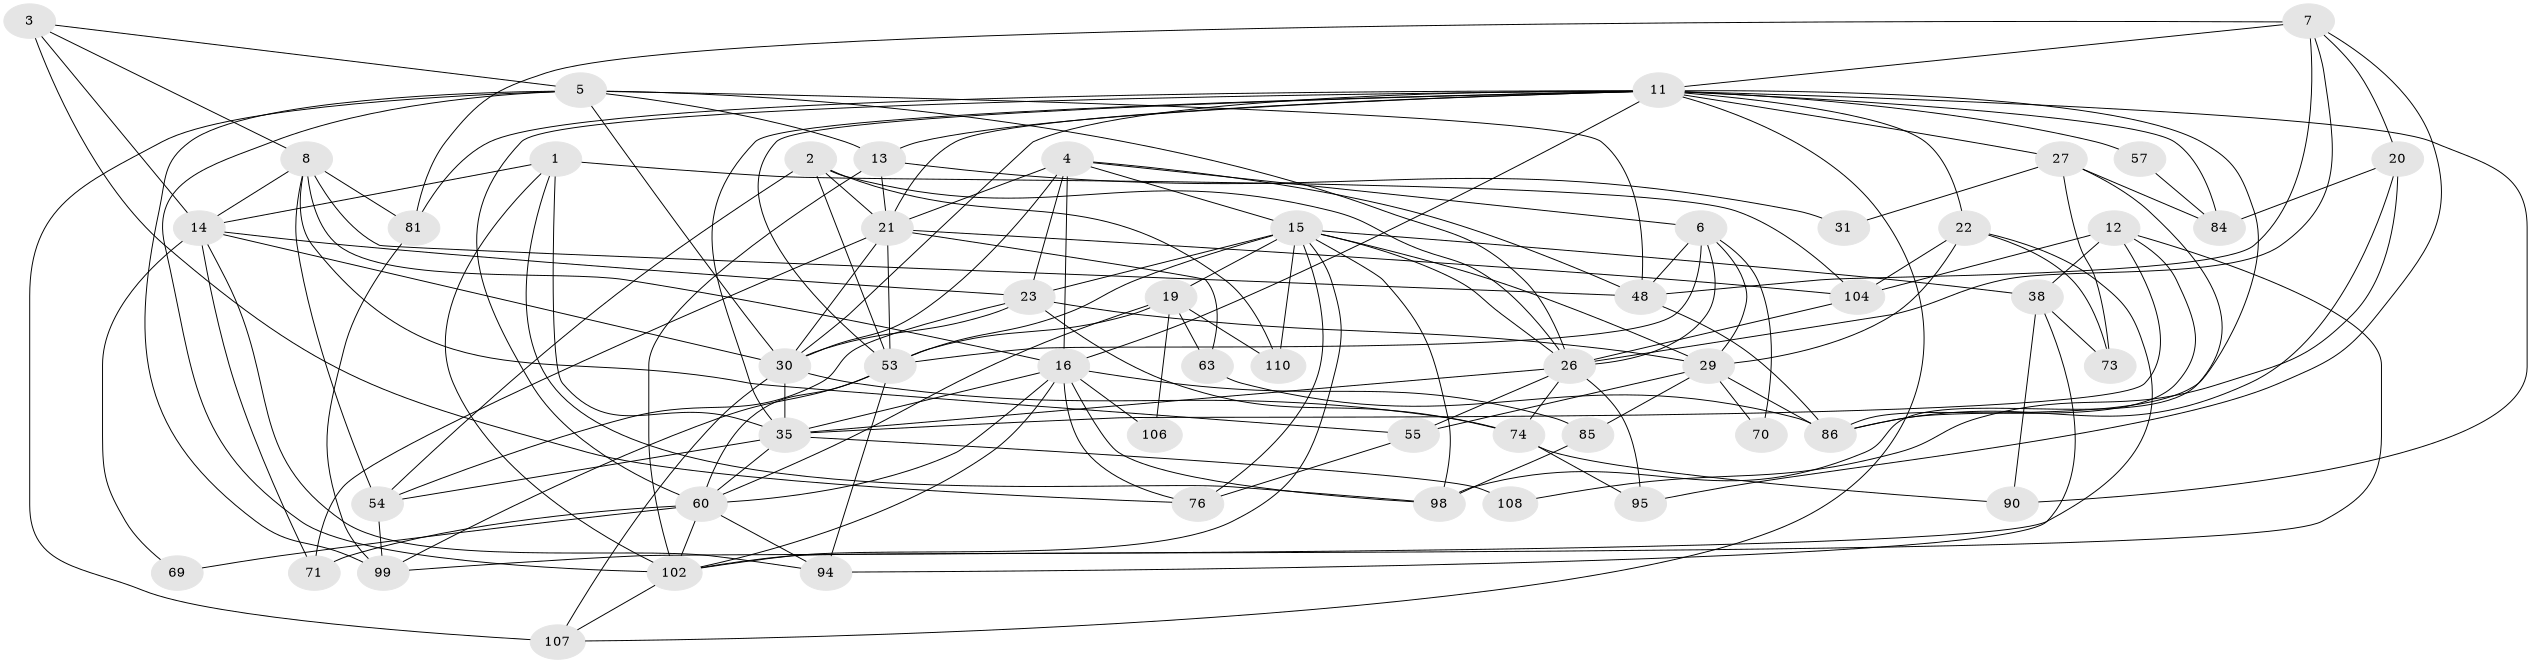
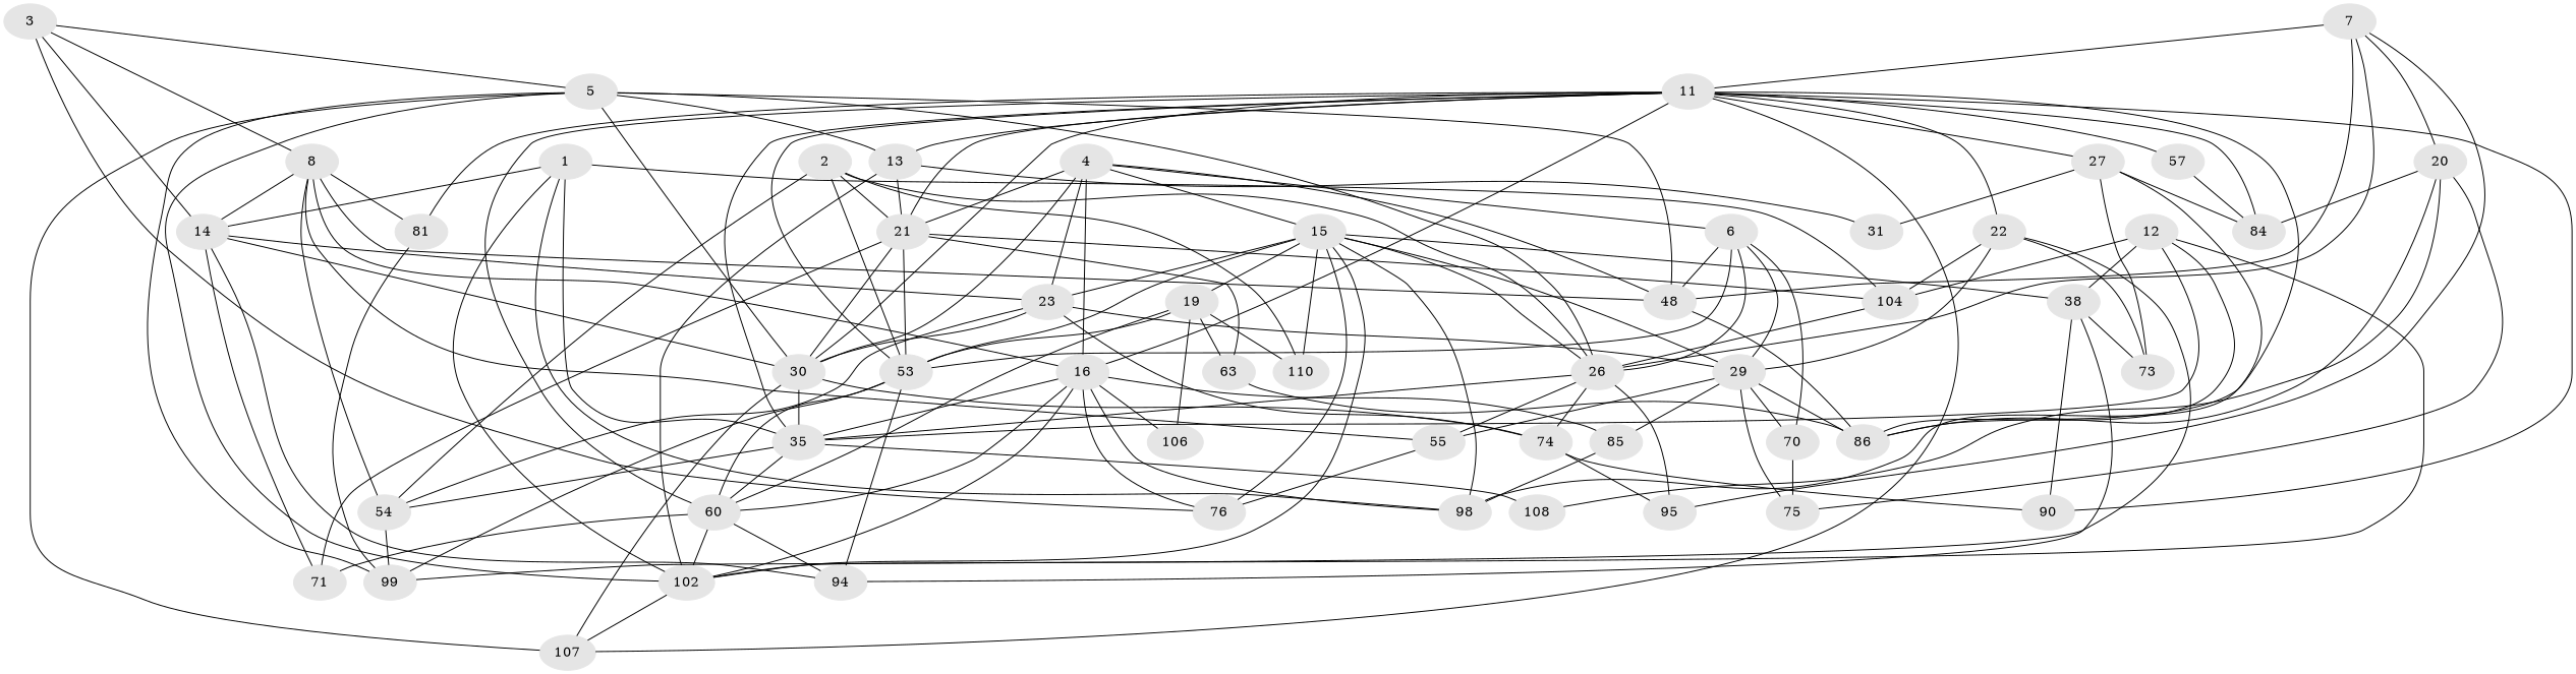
  graph {
    node [color=gray90 style=filled]
    1 [super="+61"]
    14 [super="+37"]
    35 [super="+77"]
    98
    102
    104
    23 [super="+39"]
    30 [super="+49"]
-   69
    71
    94
    54 [super="+93"]
    60 [super="+89"]
    108
    107
    26 [super="+51+111"]
    2 [super="+18"]
    21 [super="+42+41"]
    53 [super="+109"]
    110
    63
    95
    55
    74 [super="+82"]
    99
    3 [super="+40"]
    5 [super="+9+64+59"]
    8 [super="+65+68"]
    76 [super="+83"]
    48
    13 [super="+66"]
    16 [super="+24"]
    81
    4 [super="+45+36"]
    6
    15 [super="+17"]
    29 [super="+32"]
    70
    38 [super="+101"]
    19 [super="+25"]
    85
    106
    86
    31
+   75
    7 [super="+10"]
    11 [super="+100+96+52+72"]
    20 [super="+92+46"]
    22 [super="+78"]
    27
    57
    84
    90
    73
    12 [super="+34+113"]
    1 -- 14
    1 -- 35
    1 -- 98
    1 -- 102
    1 -- 104
    14 -- 23
    14 -- 30
-   14 -- 69
    14 -- 71
    14 -- 94
    35 -- 54
    35 -- 60
    35 -- 108 [weight=2]
    102 -- 107
    104 -- 26
    23 -- 30
    23 -- 54
    23 -- 74
    23 -- 29
    30 -- 35 [weight=2]
    30 -- 107
    30 -- 74
    54 -- 99
    60 -- 102
-   60 -- 69
    60 -- 71
    60 -- 94
    26 -- 35
    26 -- 95
    26 -- 55
    26 -- 74
    2 -- 54
    2 -- 26
    2 -- 21
    2 -- 53
    2 -- 110
    21 -- 104
    21 -- 30
    21 -- 71
    21 -- 53
    21 -- 63
    53 -- 94
    53 -- 60
    53 -- 99
    63 -- 86
    55 -- 76
    74 -- 95
    74 -- 90
    3 -- 14 [weight=2]
    3 -- 5
    3 -- 8
    3 -- 76
    5 -- 102
    5 -- 30
    5 -- 107
    5 -- 26
    5 -- 99
    5 -- 48
    5 -- 13
    8 -- 14
    8 -- 54
    8 -- 55
    8 -- 48
    8 -- 16 [weight=2]
    8 -- 81
    48 -- 86
    13 -- 102
    13 -- 21
    13 -- 31
    16 -- 35
    16 -- 98
    16 -- 102
    16 -- 60
    16 -- 76
    16 -- 85
    16 -- 106
    81 -- 99
    4 -- 23
    4 -- 30
    4 -- 21 [weight=2]
    4 -- 48
    4 -- 16
    4 -- 6
    4 -- 15
    6 -- 26
    6 -- 53
    6 -- 48
    6 -- 29
    6 -- 70
    15 -- 98
    15 -- 102
    15 -- 23
    15 -- 26
    15 -- 53
    15 -- 110
    15 -- 76
    15 -- 29
    15 -- 38
    15 -- 19 [weight=3]
    29 -- 55
    29 -- 70
    29 -- 85
    29 -- 86
+   29 -- 75
+   70 -- 75
    38 -- 94
    38 -- 90
    38 -- 73
    19 -- 60
    19 -- 53
    19 -- 110
    19 -- 63
    19 -- 106
    85 -- 98
    7 -- 26
    7 -- 95
    7 -- 48
-   7 -- 81
    7 -- 11
    7 -- 20
    11 -- 35
    11 -- 30 [weight=2]
    11 -- 60
    11 -- 107
    11 -- 21
    11 -- 53
    11 -- 13
    11 -- 16
    11 -- 81
    11 -- 86
    11 -- 22
    11 -- 27
    11 -- 57
    11 -- 84
    11 -- 90 [weight=2]
    20 -- 108
    20 -- 86
+   20 -- 75
    20 -- 84
    22 -- 104
    22 -- 99
    22 -- 29
    22 -- 73
    27 -- 98
    27 -- 31
    27 -- 84
    27 -- 73
    57 -- 84
    12 -- 35
    12 -- 102
    12 -- 104
    12 -- 38
    12 -- 86 [weight=2]
  }
